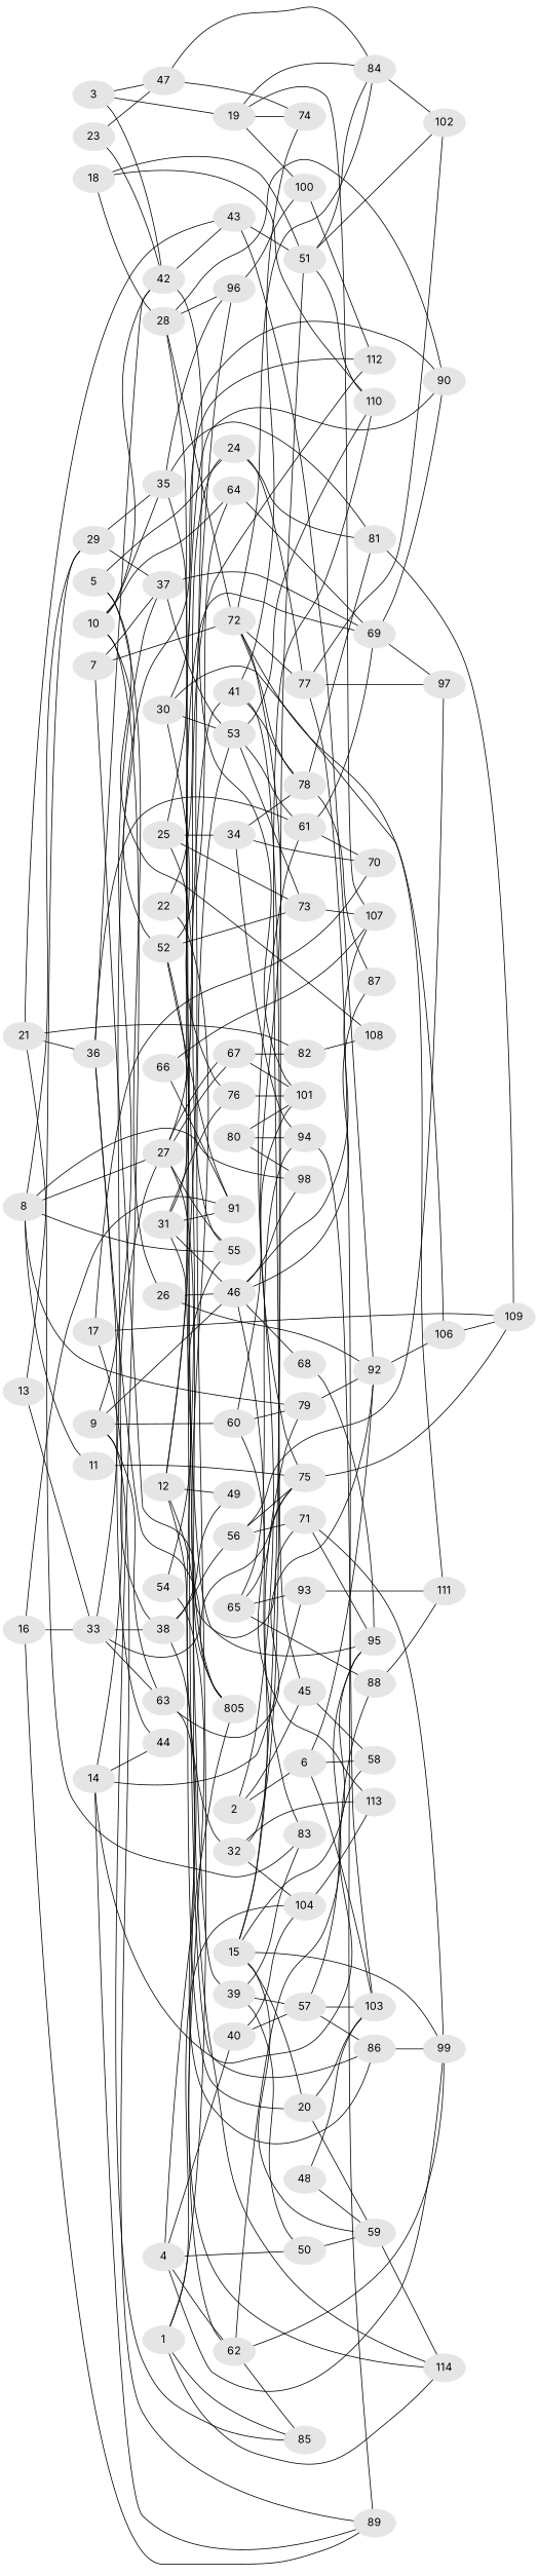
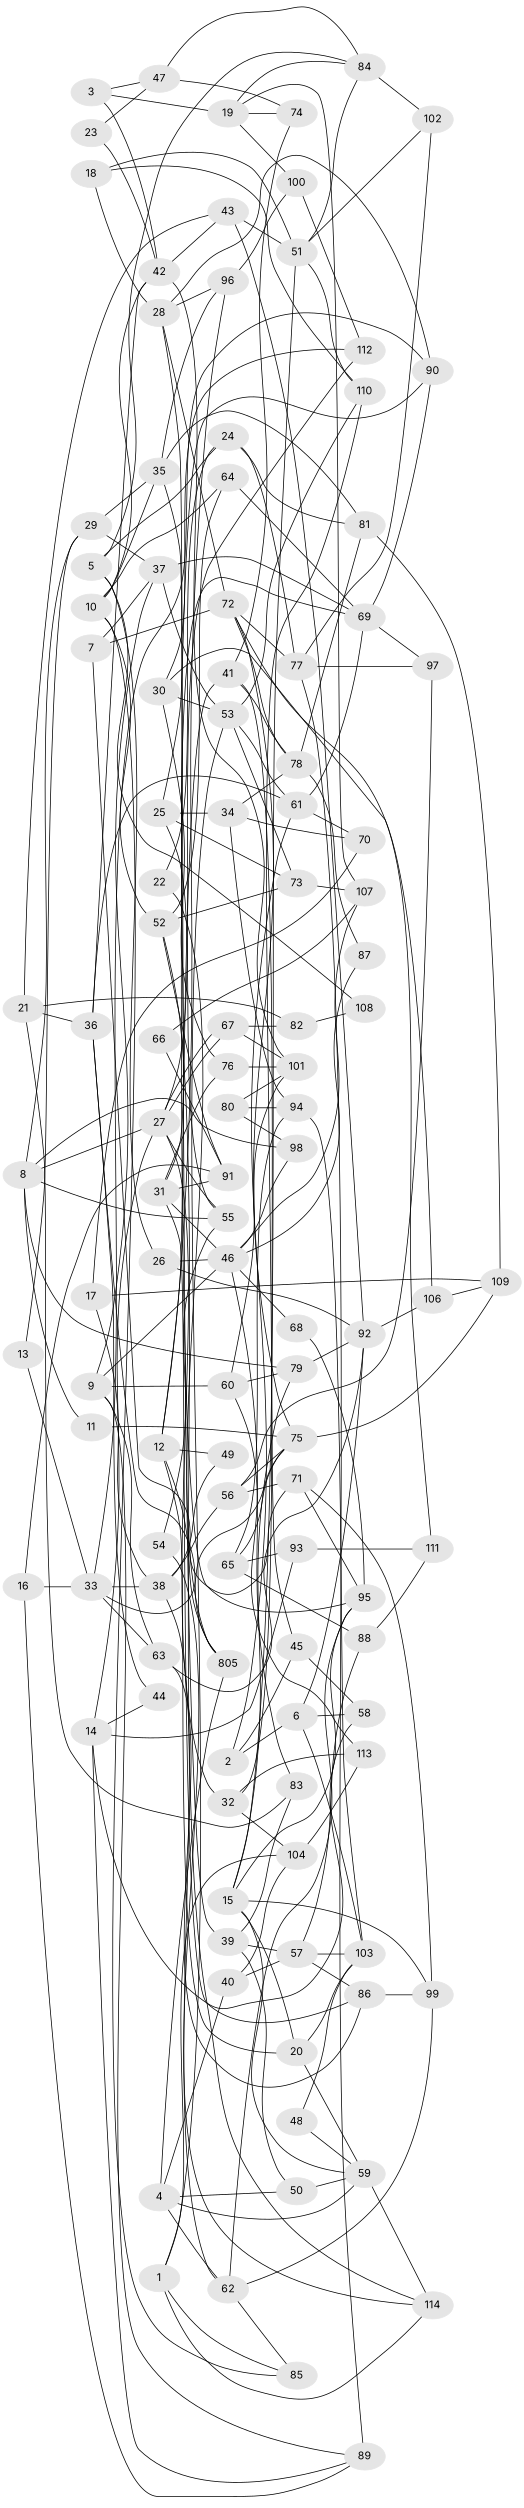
  graph {
    fontname=Inter
    rankdir=LR
    node [color=gray90 fontname=Inter style=filled]
    edge [fontname=Inter]
    1
    53
    85
    104
    114
    61
    110
    73
    113
    2
    6
    45
    58
    92
    103
    70
    69
    3
    19
    42
    47
    84
    74
    100
    107
    43
    101
    4
    40
    50
    62
    99
    n33 [label=805]
    57
    59
    95
    5
    24
    26
    108
    77
    81
    46
    102
    106
    7
    37
    71
    72
    75
    78
    111
    8
    11
    27
    29
    55
    79
    98
    32
    67
    112
    35
    9
    60
    63
    89
    83
    68
    87
    86
    10
    52
    64
    96
    91
    109
    12
    20
    41
    49
    13
    33
    38
    90
    14
    44
    93
    15
    51
    16
    17
    56
    18
    28
    39
    21
    36
    82
    22
    23
    97
    25
    34
    94
    30
    76
    31
    88
    48
    54
    65
    66
    80
    1 -- 53
    1 -- 85
    1 -- 104
    1 -- 114
    53 -- 61
    53 -- 110
    53 -- 73
    104 -- 113
    61 -- 70
    61 -- 69
    73 -- 107
    2 -- 61
    2 -- 6
    2 -- 45
    6 -- 58
    6 -- 92
    6 -- 103
    45 -- 58
    92 -- 106
    69 -- 90
    69 -- 97
    3 -- 19
    3 -- 42
    3 -- 47
    19 -- 84
    19 -- 74
    19 -- 100
    19 -- 107
    42 -- 43
    42 -- 101
    47 -- 84
    47 -- 74
    84 -- 102
    100 -- 112
    43 -- 92
    43 -- 51
    4 -- 40
    4 -- 50
    4 -- 62
-   4 -- 99
+   4 -- 59
    4 -- n33
    40 -- 104
    40 -- 57
    50 -- 59
    62 -- 85
    62 -- 99
    62 -- 95
    57 -- 103
    57 -- 86
    57 -- 88
    59 -- 114
-   72 -- 84
+   5 -- 84
    5 -- 24
    5 -- 26
    5 -- 108
    24 -- 77
    24 -- 81
    26 -- 92
    26 -- 46
    77 -- 102
    77 -- 89
    77 -- 97
    81 -- 109
    46 -- 107
    46 -- 98
    46 -- 83
    46 -- 68
    46 -- 87
    106 -- 109
    7 -- 37
    7 -- 71
    7 -- 72
    37 -- 53
    37 -- 69
    71 -- 99
    71 -- 95
    72 -- 77
    72 -- 75
    72 -- 78
    72 -- 111
    75 -- 109
    78 -- 81
    78 -- 87
    8 -- 11
    8 -- 27
    8 -- 29
    8 -- 55
    8 -- 79
    8 -- 98
    11 -- 75
    27 -- 55
    27 -- 32
    27 -- 67
    27 -- 67
    27 -- 112
    29 -- 37
    29 -- 35
    79 -- 92
    32 -- 104
    32 -- 110
    32 -- 113
    67 -- 101
    67 -- 82
    35 -- 95
    35 -- 81
    35 -- 96
    9 -- 46
    9 -- 37
    9 -- 60
    9 -- 63
    9 -- 89
    60 -- 113
    60 -- 101
    60 -- 79
    63 -- 92
    63 -- 86
    68 -- 95
    86 -- 99
    10 -- 85
    10 -- 42
    10 -- 35
    10 -- 52
    10 -- 64
    52 -- 114
    52 -- 73
    52 -- 64
    52 -- 91
    64 -- 69
    96 -- 100
    12 -- n33
    12 -- 96
    12 -- 20
    12 -- 41
    12 -- 49
    20 -- 103
    20 -- 59
    41 -- 45
    41 -- 74
    41 -- 78
    13 -- 29
    13 -- 33
    33 -- 75
    33 -- 63
    33 -- 38
    33 -- 90
    38 -- 62
    38 -- 49
    38 -- 56
    14 -- 58
    14 -- 27
    14 -- 89
    14 -- 44
    14 -- 93
    93 -- 111
    15 -- 99
    15 -- 59
    15 -- 95
    15 -- 79
    15 -- 20
    15 -- 51
    51 -- 110
    51 -- 84
    51 -- 102
    16 -- 89
    16 -- 91
    16 -- 33
    17 -- 70
    17 -- 109
    17 -- 38
    56 -- 71
    56 -- 75
    56 -- 97
    18 -- 110
    18 -- 51
    18 -- 28
    28 -- 72
    28 -- 96
    28 -- 90
    28 -- 39
    39 -- 50
    39 -- 57
    39 -- 83
    21 -- 43
    21 -- 83
    21 -- 36
    21 -- 82
    36 -- 61
    36 -- 42
    36 -- n33
    36 -- 44
    82 -- 108
    22 -- n33
    22 -- 24
    23 -- 42
    23 -- 47
    25 -- 73
    25 -- 55
    25 -- 90
    25 -- 34
    34 -- 70
    34 -- 78
    34 -- 94
    94 -- 103
    30 -- 53
    30 -- 106
    30 -- 112
    30 -- 76
    76 -- 101
    31 -- 69
    31 -- 46
    31 -- 86
    31 -- 91
    31 -- 76
    88 -- 111
    48 -- 103
    48 -- 59
    54 -- 114
    54 -- 55
    65 -- 75
    65 -- 93
    65 -- 94
    65 -- 88
    66 -- 107
    66 -- 91
    80 -- 101
    80 -- 98
    80 -- 94
  }
